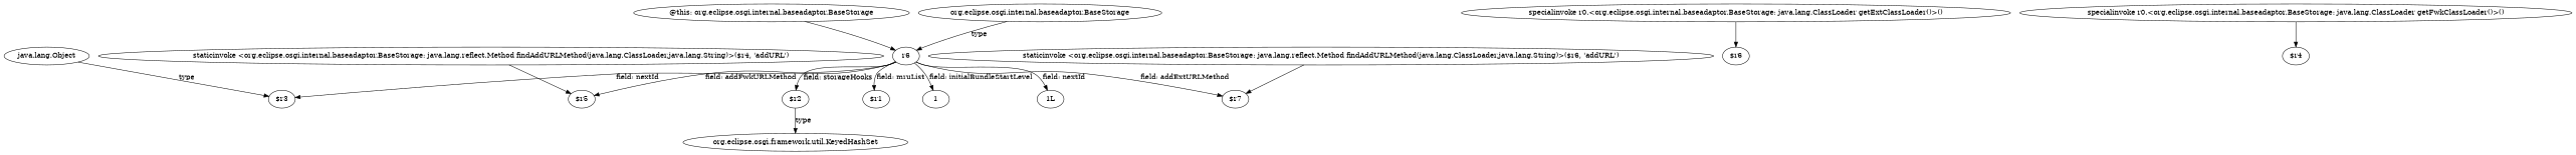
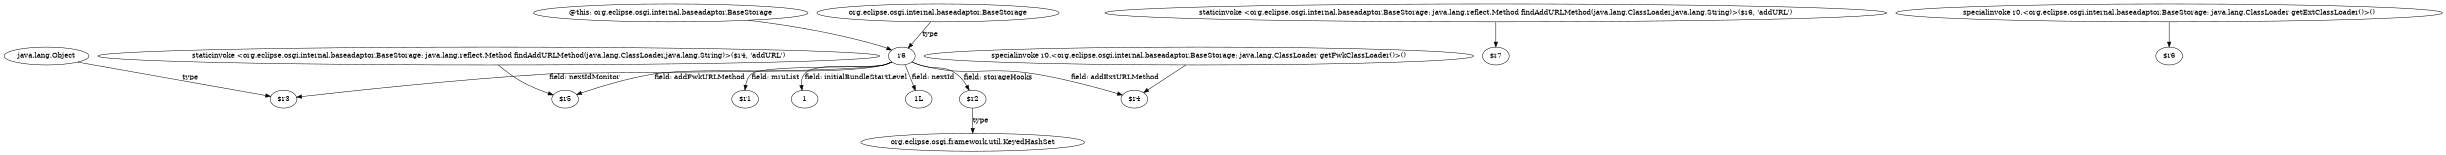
  digraph {
    n1 [label="org.eclipse.osgi.framework.util.KeyedHashSet"]
    n2 [label="$r2"]
    n3 [label="staticinvoke <org.eclipse.osgi.internal.baseadaptor.BaseStorage: java.lang.reflect.Method findAddURLMethod(java.lang.ClassLoader,java.lang.String)>($r4, 'addURL')"]
    n4 [label="$r5"]
    n5 [label="@this: org.eclipse.osgi.internal.baseadaptor.BaseStorage"]
    n6 [label=r6]
    n7 [label="$r3"]
    n8 [label="$r1"]
    n9 [label="$r7"]
    n10 [label=1]
    n11 [label="1L"]
    n12 [label="java.lang.Object"]
    n13 [label="org.eclipse.osgi.internal.baseadaptor.BaseStorage"]
    n14 [label="specialinvoke r0.<org.eclipse.osgi.internal.baseadaptor.BaseStorage: java.lang.ClassLoader getExtClassLoader()>()"]
    n15 [label="$r6"]
    n16 [label="staticinvoke <org.eclipse.osgi.internal.baseadaptor.BaseStorage: java.lang.reflect.Method findAddURLMethod(java.lang.ClassLoader,java.lang.String)>($r6, 'addURL')"]
    n17 [label="specialinvoke r0.<org.eclipse.osgi.internal.baseadaptor.BaseStorage: java.lang.ClassLoader getFwkClassLoader()>()"]
    n18 [label="$r4"]
    n2 -> n1 [label=type]
    n3 -> n4
    n5 -> n6
    n6 -> n2 [label="field: storageHooks"]
    n6 -> n4 [label="field: addFwkURLMethod"]
-   n6 -> n7 [label="field: nextId"]
+   n6 -> n7 [label="field: nextIdMonitor"]
    n6 -> n8 [label="field: mruList"]
-   n6 -> n9 [label="field: addExtURLMethod"]
+   n6 -> n18 [label="field: addExtURLMethod"]
    n6 -> n10 [label="field: initialBundleStartLevel"]
    n6 -> n11 [label="field: nextId"]
    n12 -> n7 [label=type]
    n13 -> n6 [label=type]
    n14 -> n15
    n16 -> n9
    n17 -> n18
  }
